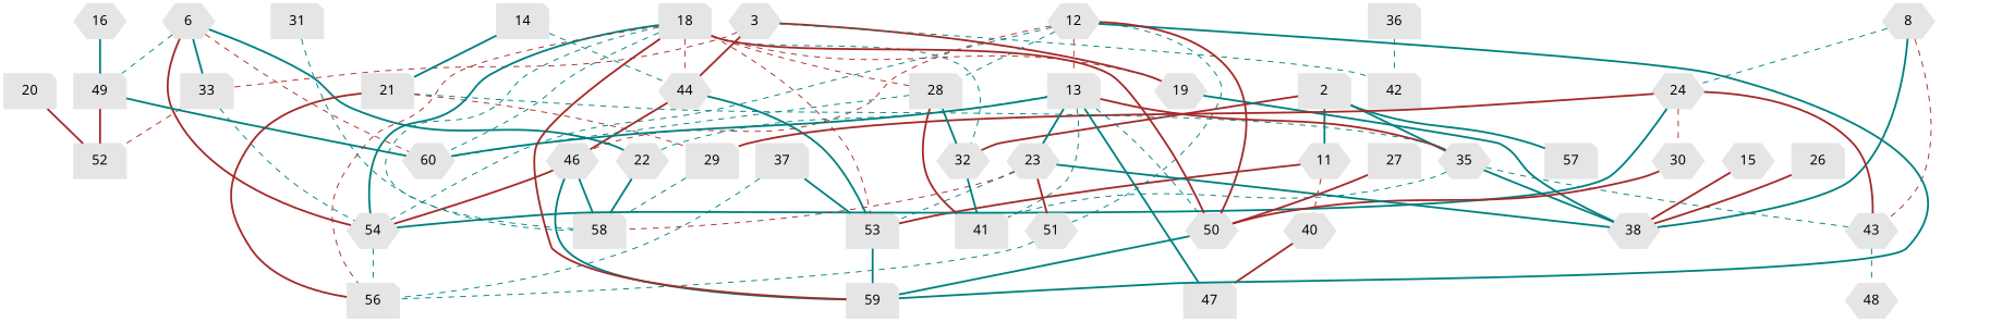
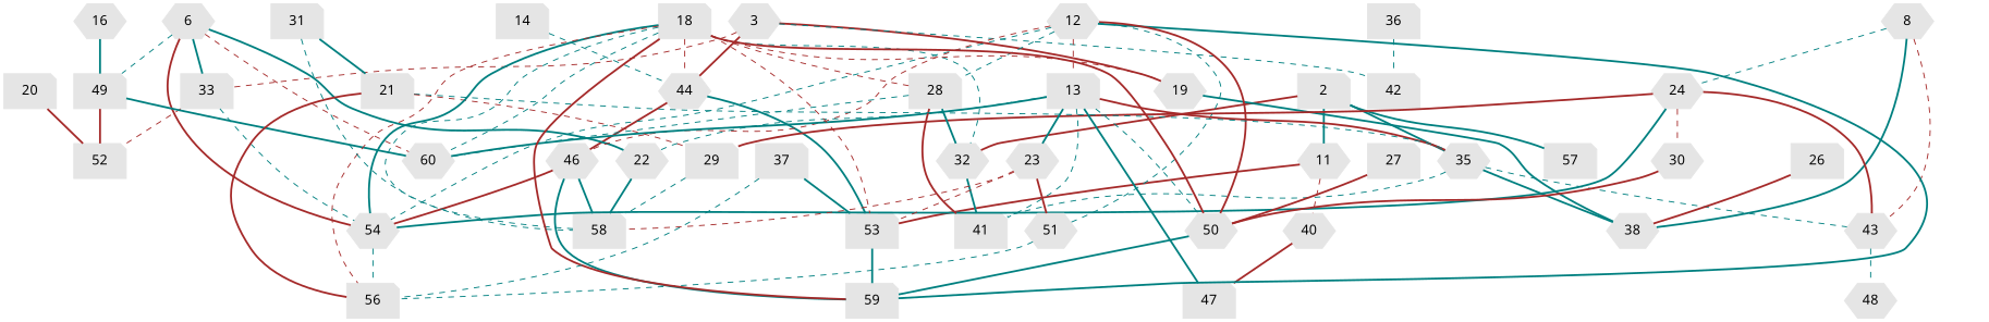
  graph {
    fontname="Noto Sans"
    node [color=gray90 fontname="Noto Sans" shape=note style=filled]
    edge [color=teal fontname="Noto Sans" style=bold weight=1.0]
    2
    11 [shape=hexagon]
    32 [shape=hexagon]
    35 [shape=hexagon]
    57
    40 [shape=hexagon]
    53
    41
    38 [shape=hexagon]
    43 [shape=hexagon]
    3 [shape=hexagon]
    19 [shape=hexagon]
    33
    42
    44 [shape=hexagon]
    54 [shape=hexagon]
    52
    46 [shape=hexagon]
    6 [shape=hexagon]
    22 [shape=hexagon]
    49
    60 [shape=hexagon]
    58
    56
    8 [shape=hexagon]
    24 [shape=hexagon]
    29
    30 [shape=hexagon]
    48 [shape=hexagon]
    47
    59
    12 [shape=hexagon]
    13
    28
    50 [shape=hexagon]
    51 [shape=hexagon]
    23 [shape=hexagon]
    14
    21
-   15 [shape=hexagon]
    16 [shape=hexagon]
    18
    20
    26
    27
    31
    36
    37
    2 -- 11
    2 -- 32 [color=brown]
    2 -- 35
    2 -- 57
    11 -- 40 [color=brown style=dashed]
    11 -- 53 [color=brown weight=2.0]
    32 -- 41
    35 -- 41 [style=dashed weight=2.0]
    35 -- 38
    35 -- 43 [style=dashed]
    40 -- 47 [color=brown]
    53 -- 59
    43 -- 48 [style=dashed]
    3 -- 19 [color=brown]
    3 -- 33 [color=brown style=dashed weight=2.0]
    3 -- 42 [style=dashed]
    3 -- 44 [color=brown]
    19 -- 38
    33 -- 54 [style=dashed]
    33 -- 52 [color=brown style=dashed weight=2.0]
    44 -- 53
    44 -- 46 [color=brown]
    54 -- 56 [style=dashed]
    46 -- 54 [color=brown]
    46 -- 58 [weight=2.0]
    46 -- 59
    6 -- 33
    6 -- 54 [color=brown]
    6 -- 22
    6 -- 49 [style=dashed weight=2.0]
    6 -- 60 [color=brown style=dashed]
    22 -- 58
    49 -- 52 [color=brown]
    49 -- 60
    8 -- 38
    8 -- 43 [color=brown style=dashed]
    8 -- 24 [style=dashed]
    24 -- 43 [color=brown]
    24 -- 54
    24 -- 29 [color=brown]
    24 -- 30 [color=brown style=dashed]
    29 -- 58 [style=dashed]
    30 -- 50 [color=brown]
    12 -- 54 [style=dashed]
    12 -- 46 [color=brown style=dashed]
    12 -- 59
    12 -- 13 [color=brown style=dashed]
    12 -- 28 [style=dashed]
    12 -- 50 [color=brown]
    12 -- 51 [style=dashed]
    13 -- 35 [color=brown]
    13 -- 41 [style=dashed]
    13 -- 22 [style=dashed]
    13 -- 60
    13 -- 47
    13 -- 50 [style=dashed]
    13 -- 23
    28 -- 32
    28 -- 41 [color=brown]
    28 -- 60 [style=dashed]
    50 -- 59
    51 -- 56 [style=dashed]
-   23 -- 53 [style=dashed]
-   23 -- 38
+   23 -- 53 [color=brown style=dashed]
    23 -- 58 [color=brown style=dashed]
    23 -- 51 [color=brown]
    14 -- 44 [style=dashed]
-   14 -- 21
+   31 -- 21
    21 -- 35 [style=dashed]
    21 -- 56 [color=brown]
    21 -- 29 [color=brown style=dashed]
-   15 -- 38 [color=brown]
    16 -- 49
    18 -- 32 [style=dashed]
    18 -- 53 [color=brown style=dashed weight=2.0]
    18 -- 19 [color=brown style=dashed]
    18 -- 44 [color=brown style=dashed]
    18 -- 54
    18 -- 60 [style=dashed]
    18 -- 58 [style=dashed]
    18 -- 56 [color=brown style=dashed]
    18 -- 59 [color=brown]
    18 -- 28 [color=brown style=dashed]
    18 -- 50 [color=brown]
    20 -- 52 [color=brown]
    26 -- 38 [color=brown]
    27 -- 50 [color=brown]
    31 -- 58 [style=dashed weight=2.0]
    36 -- 42 [style=dashed]
    37 -- 53
    37 -- 56 [style=dashed]
  }
